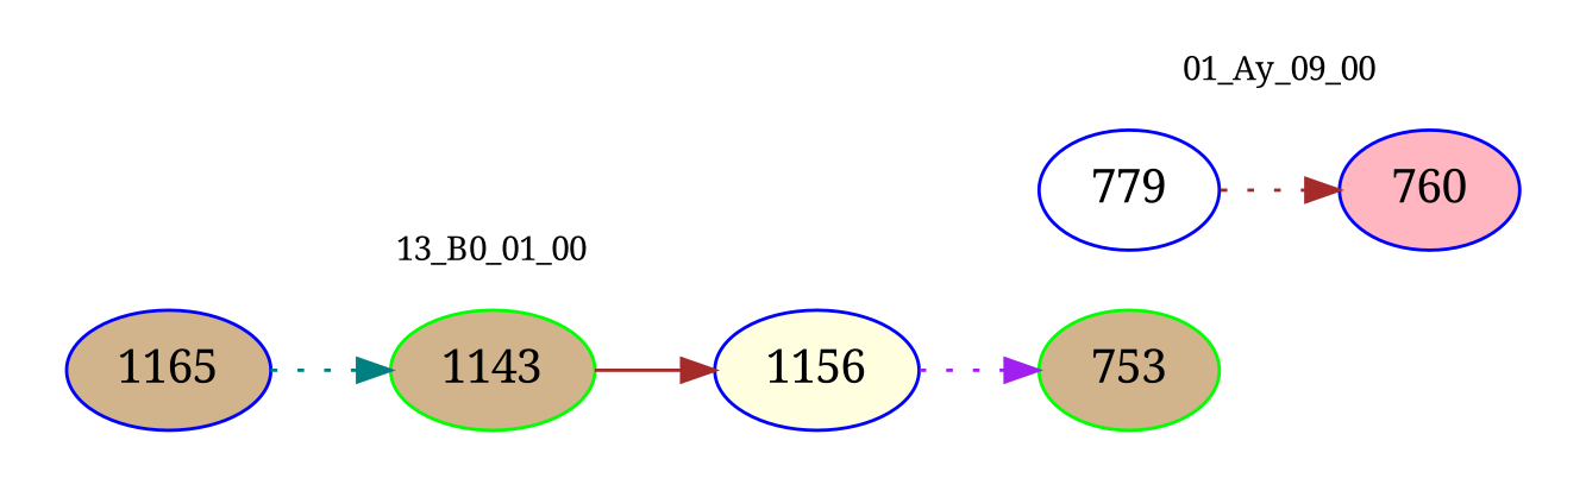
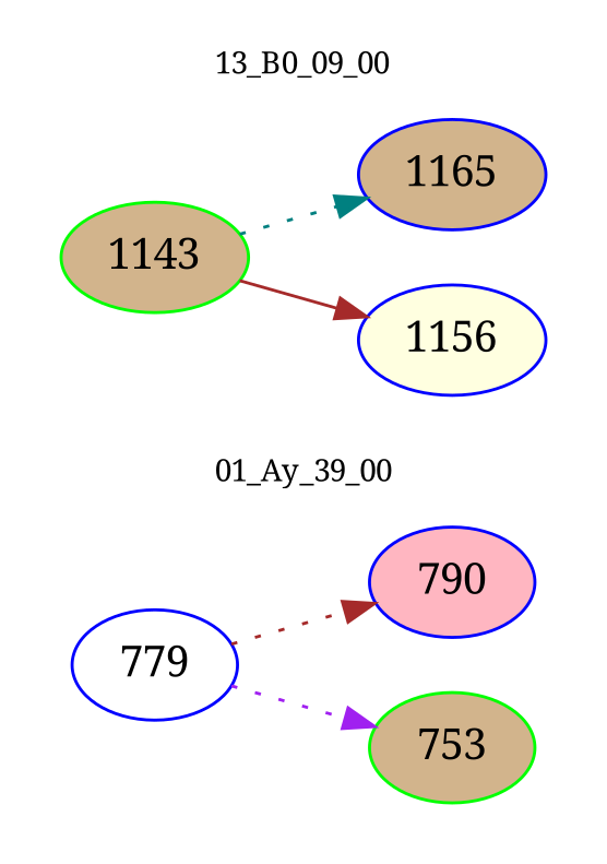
  digraph {
    fontname="Noto Serif"
    rankdir=LR
    node [color=blue fillcolor=tan fontname="Noto Serif" style=filled]
    edge [color=brown fontname="Noto Serif" style=dotted]
    n1 [fillcolor=white label=779]
    n2 [color=green label=753]
-   n3 [fillcolor=lightpink label=760]
+   n3 [fillcolor=lightpink label=790]
    n4 [fillcolor=lightyellow label=1156]
    n5 [color=green label=1143]
    n6 [label=1165]
    subgraph cluster_1 {
      color=white
      fontsize=10
-     label="01_Ay_09_00"
+     label="01_Ay_39_00"
      n1
      n2
      n3
    }
    subgraph cluster_2 {
      color=white
      fontsize=10
-     label="13_B0_01_00"
+     label="13_B0_09_00"
      n4
      n5
      n6
    }
-   n4 -> n2 [color=purple]
+   n1 -> n2 [color=purple]
    n1 -> n3
    n5 -> n4 [style=solid]
-   n6 -> n5 [color=teal]
+   n5 -> n6 [color=teal]
  }
